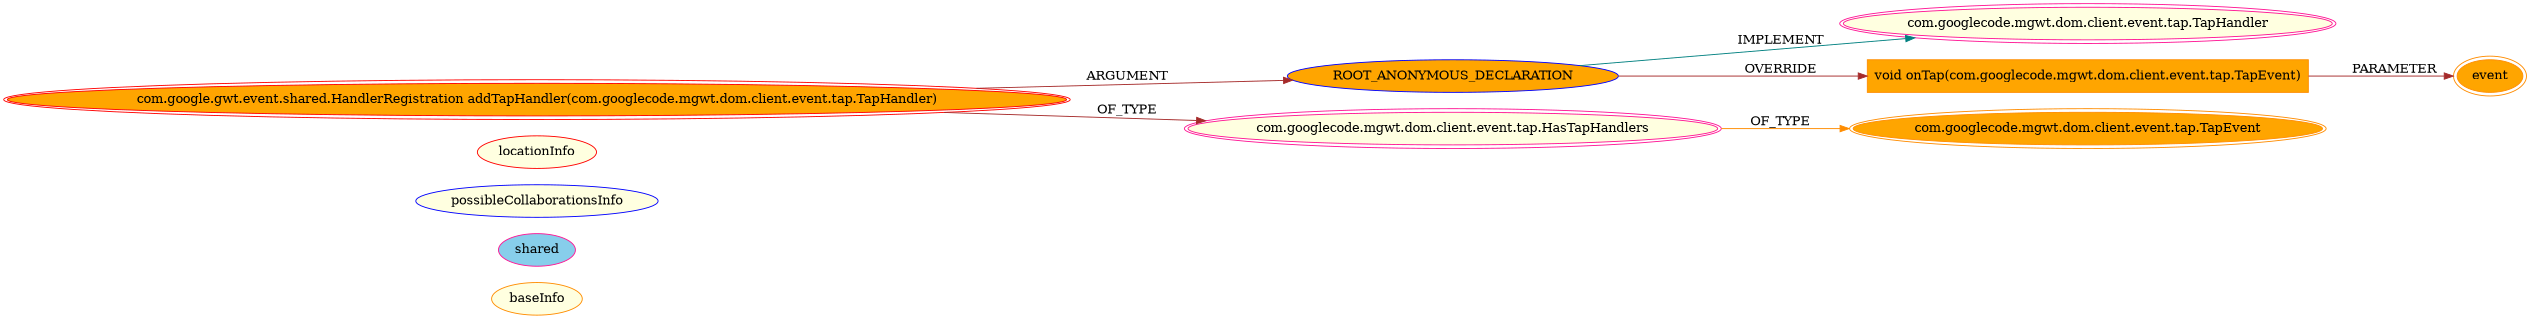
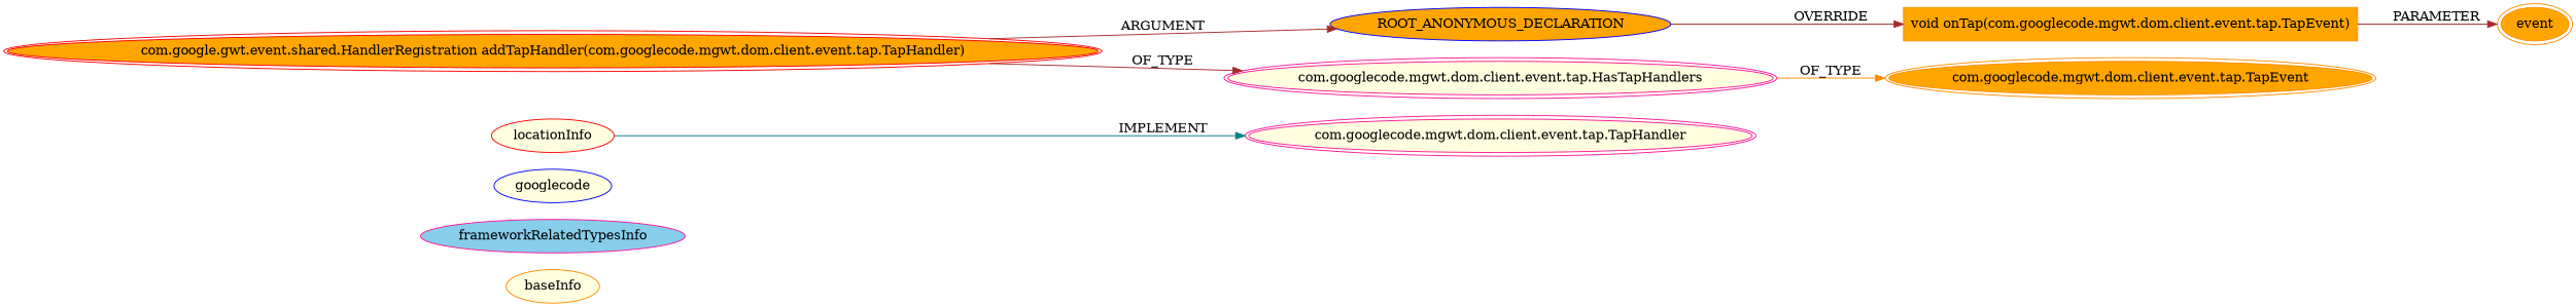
  digraph {
    rankdir=LR
    node [color=darkorange fillcolor=lightyellow style=filled isFrameworkType=true]
    edge [color=brown]
    baseInfo [category=extension_graph graphId=4372 isAnonymous=true possibleRelation=false isFrameworkType=""]
-   frameworkRelatedTypesInfo [0="com.googlecode.mgwt.dom.client.event.tap.TapHandler" color=deeppink fillcolor=skyblue label=shared isFrameworkType=""]
-   possibleCollaborationsInfo [color=blue isFrameworkType=""]
+   frameworkRelatedTypesInfo [0="com.googlecode.mgwt.dom.client.event.tap.TapHandler" color=deeppink fillcolor=skyblue isFrameworkType=""]
+   possibleCollaborationsInfo [color=blue label=googlecode isFrameworkType=""]
    locationInfo [color=red contextSignature="void start(com.google.gwt.user.client.ui.AcceptsOneWidget,com.google.web.bindery.event.shared.EventBus)" filePath="/rjdkolb-jozijug_phonegapdemo/jozijug_phonegapdemo-master/src/main/java/org/openrap/jozijug/mgwtphonegap/client/activities/UIActivity.java" graphId=4372 projectName="rjdkolb-jozijug_phonegapdemo" isFrameworkType=""]
    n5 [color=blue fillcolor=orange isFrameworkType=false label=ROOT_ANONYMOUS_DECLARATION vertexType=ROOT_ANONYMOUS_DECLARATION]
    n6 [color=deeppink label="com.googlecode.mgwt.dom.client.event.tap.TapHandler" peripheries=2 vertexType=FRAMEWORK_INTERFACE_TYPE]
    n7 [fillcolor=orange isFrameworkType=false label="void onTap(com.googlecode.mgwt.dom.client.event.tap.TapEvent)" shape=box vertexType=OVERRIDING_METHOD_DECLARATION]
    n8 [fillcolor=orange label=event peripheries=2 vertexType=PARAMETER_DECLARATION]
    n9 [color=red fillcolor=orange label="com.google.gwt.event.shared.HandlerRegistration addTapHandler(com.googlecode.mgwt.dom.client.event.tap.TapHandler)" peripheries=2 vertexType=OUTSIDE_CALL]
    n10 [color=deeppink label="com.googlecode.mgwt.dom.client.event.tap.HasTapHandlers" peripheries=2 vertexType=FRAMEWORK_INTERFACE_TYPE]
    n11 [fillcolor=orange label="com.googlecode.mgwt.dom.client.event.tap.TapEvent" peripheries=2 vertexType=FRAMEWORK_CLASS_TYPE]
-   n5 -> n6 [color=teal label=IMPLEMENT]
+   locationInfo -> n6 [color=teal label=IMPLEMENT]
    n5 -> n7 [label=OVERRIDE]
    n7 -> n8 [label=PARAMETER]
    n9 -> n5 [label=ARGUMENT]
    n9 -> n10 [label=OF_TYPE]
    n10 -> n11 [color=darkorange label=OF_TYPE]
  }
